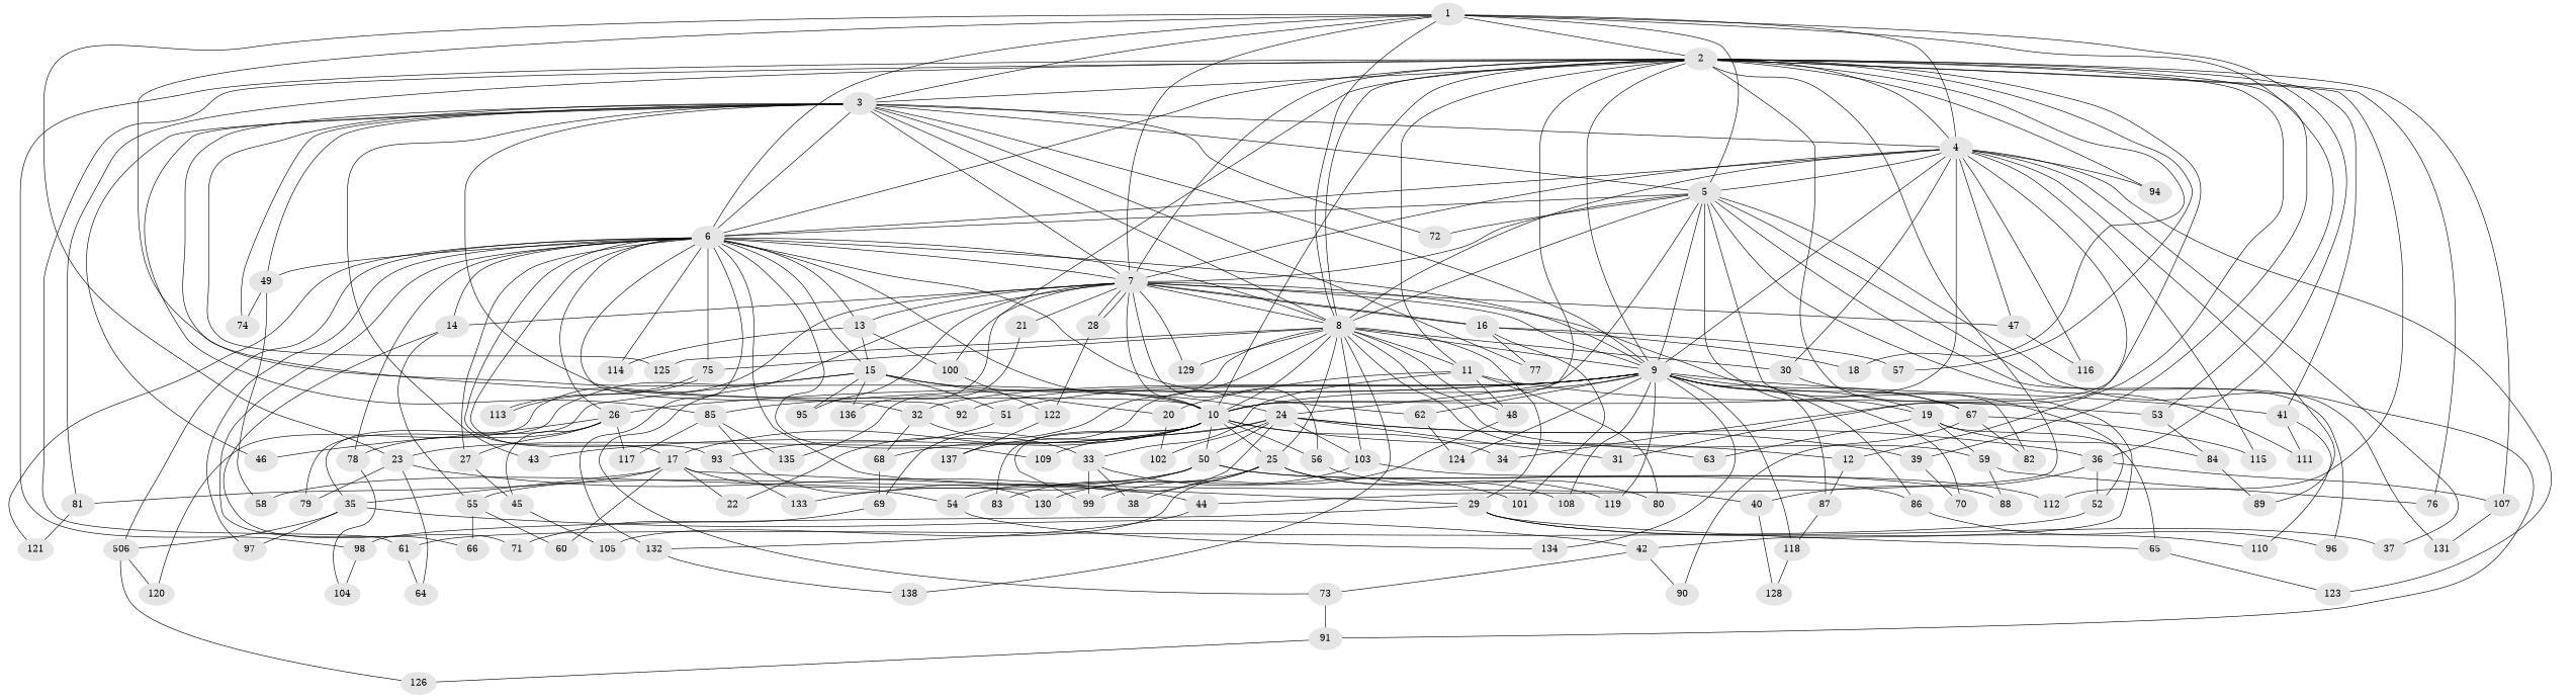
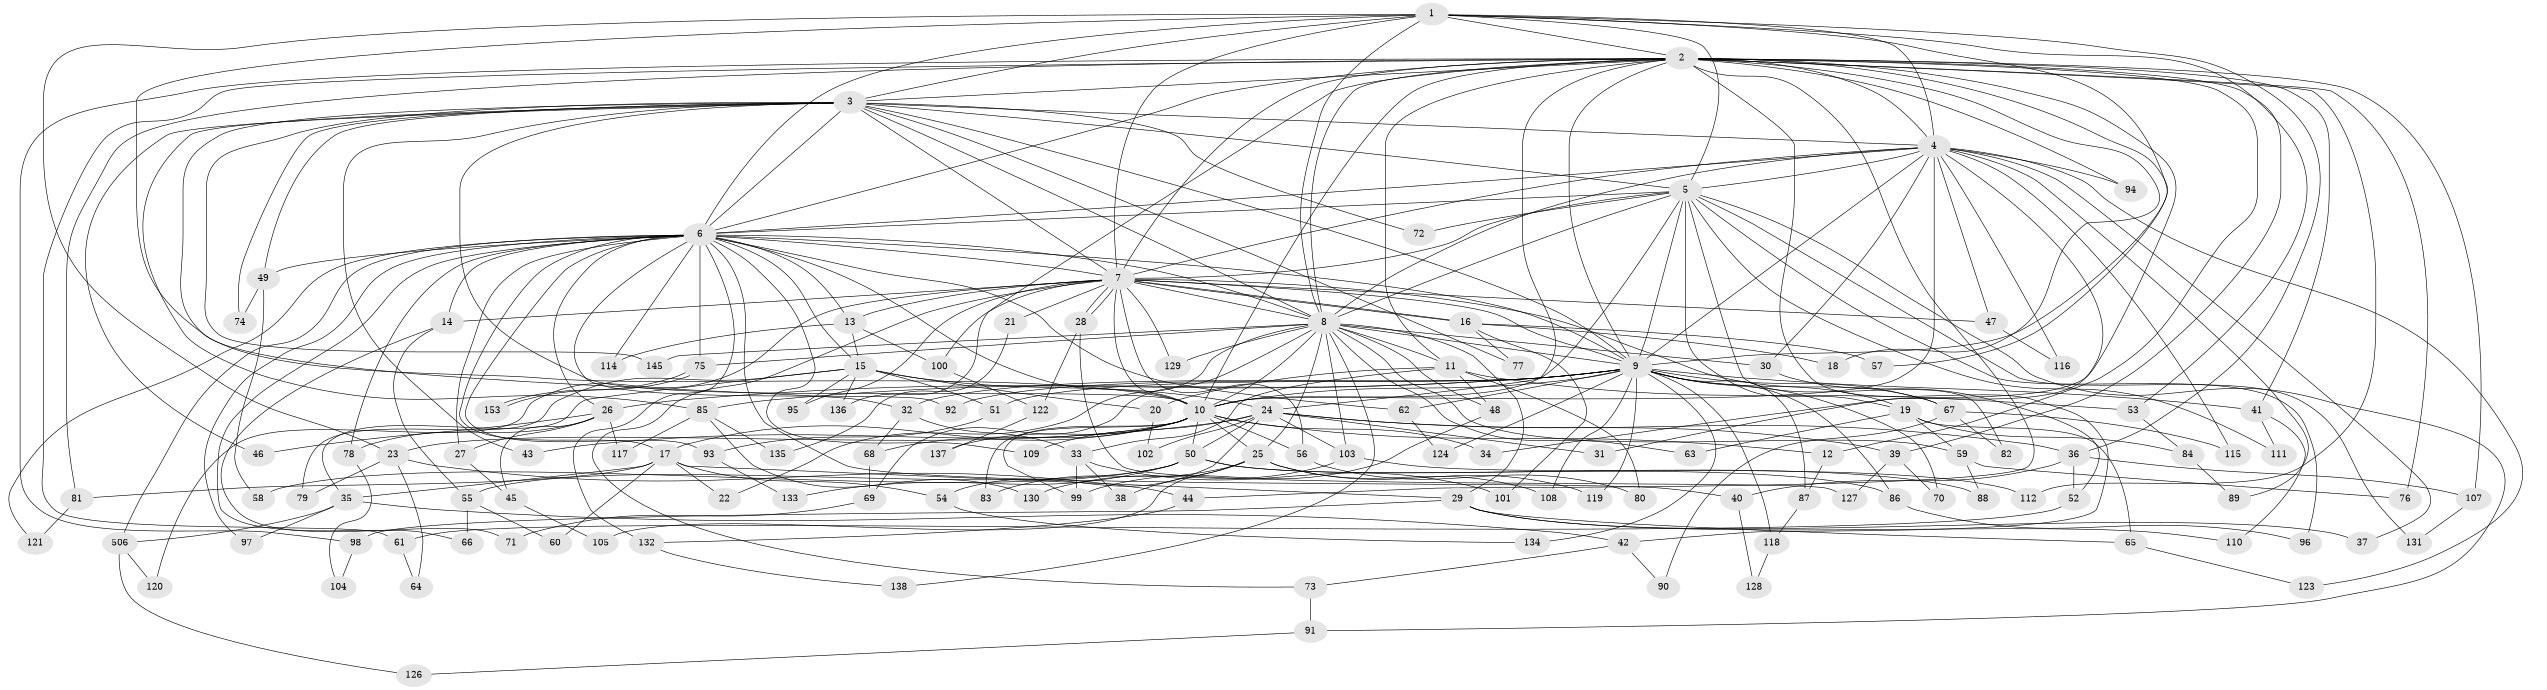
  graph {
    node [color=gray90 style=filled]
    1
    2
    3
    4
    5
    6
    7
    8
    9
    10
    23
    36
    53
    11
    12
    18
    24
    34
    39
    41
    42
    44
    57
    61
    76
    81
    94
    98
    107
    112
    136
    32
    43
    46
    49
    72
    74
    77
    85
-   125
+   125 [label=145]
    30
    31
    37
    47
    89
    115
    116
    123
    19
    82
    91
    96
    111
    131
    13
    14
    15
    17
    26
    27
    40
    62
    66
    75
    78
    92
    93
    97
    n69 [label=506]
    109
    114
    121
    132
    16
    21
    28
    56
    67
    73
    95
    100
    120
    129
    22
    25
    29
    48
    59
    63
    69
    103
    138
    51
    70
    86
    87
    108
    118
    119
    124
    134
    50
    68
    83
    137
    99
    79
    64
    52
    84
    20
    33
    80
    54
    102
+   127
    110
    90
    104
    58
    135
    117
    130
    65
    126
    55
    71
    35
    60
    45
    128
-   113
+   113 [label=153]
    133
    101
    122
    38
    105
    88
    1 -- 2
    1 -- 3
    1 -- 4
    1 -- 5
    1 -- 6
    1 -- 7
    1 -- 8
+   1 -- 9
    1 -- 10
    1 -- 23
    1 -- 36
    1 -- 53
    2 -- 3
    2 -- 4
    2 -- 6
    2 -- 7
    2 -- 8
    2 -- 9
    2 -- 10
    2 -- 11
    2 -- 12
    2 -- 18
    2 -- 24
    2 -- 34
    2 -- 39
    2 -- 41
    2 -- 42
    2 -- 44
    2 -- 57
    2 -- 61
    2 -- 76
    2 -- 81
    2 -- 94
    2 -- 98
    2 -- 107
    2 -- 112
    2 -- 136
    3 -- 4
    3 -- 5
    3 -- 6
    3 -- 7
    3 -- 8
    3 -- 9
    3 -- 10
    3 -- 32
    3 -- 43
    3 -- 46
    3 -- 49
    3 -- 72
    3 -- 74
    3 -- 77
    3 -- 85
    3 -- 125
    4 -- 5
    4 -- 6
    4 -- 7
    4 -- 8
    4 -- 9
    4 -- 10
    4 -- 94
    4 -- 30
    4 -- 31
    4 -- 37
    4 -- 47
    4 -- 89
    4 -- 115
    4 -- 116
    4 -- 123
    5 -- 6
    5 -- 7
    5 -- 8
    5 -- 9
    5 -- 10
    5 -- 72
    5 -- 19
    5 -- 82
    5 -- 91
    5 -- 96
    5 -- 111
    5 -- 131
    6 -- 7
    6 -- 8
    6 -- 9
    6 -- 10
    6 -- 49
    6 -- 13
    6 -- 14
    6 -- 15
    6 -- 17
    6 -- 26
    6 -- 27
    6 -- 40
    6 -- 62
    6 -- 66
    6 -- 75
    6 -- 78
    6 -- 92
    6 -- 93
    6 -- 97
    6 -- n69
    6 -- 109
    6 -- 114
    6 -- 121
    6 -- 132
    7 -- 8
    7 -- 9
    7 -- 10
    7 -- 47
    7 -- 13
    7 -- 14
    7 -- 16
    7 -- 16
    7 -- 21
    7 -- 28
    7 -- 28
    7 -- 56
    7 -- 67
    7 -- 73
    7 -- 95
    7 -- 100
    7 -- 120
    7 -- 129
    8 -- 9
    8 -- 10
    8 -- 11
    8 -- 125
    8 -- 30
    8 -- 75
    8 -- 129
    8 -- 22
    8 -- 25
    8 -- 29
    8 -- 48
    8 -- 59
    8 -- 63
    8 -- 69
    8 -- 103
    8 -- 138
    9 -- 10
    9 -- 41
    9 -- 32
    9 -- 85
    9 -- 19
    9 -- 26
    9 -- 62
    9 -- 92
    9 -- 67
    9 -- 51
    9 -- 70
    9 -- 86
    9 -- 87
    9 -- 108
    9 -- 118
    9 -- 119
    9 -- 124
    9 -- 134
    10 -- 23
    10 -- 12
    10 -- 34
    10 -- 17
    10 -- 56
    10 -- 25
    10 -- 50
    10 -- 68
    10 -- 83
    10 -- 137
    10 -- 99
    23 -- 44
    23 -- 79
    23 -- 64
    36 -- 107
    36 -- 40
    36 -- 52
    53 -- 84
    11 -- 53
    11 -- 48
    11 -- 20
    11 -- 33
    11 -- 80
    12 -- 87
    24 -- 36
    24 -- 39
    24 -- 43
    24 -- 31
    24 -- 109
    24 -- 103
    24 -- 50
    24 -- 54
    24 -- 102
    39 -- 70
+   39 -- 127
    41 -- 111
    41 -- 110
    42 -- 73
    42 -- 90
    44 -- 132
    61 -- 64
    81 -- 121
    98 -- 104
    107 -- 131
    32 -- 68
    32 -- 33
    49 -- 74
    49 -- 58
    85 -- 135
    85 -- 117
    85 -- 130
    30 -- 52
    47 -- 116
    19 -- 59
    19 -- 63
    19 -- 84
    19 -- 65
    91 -- 126
    13 -- 15
    13 -- 114
    13 -- 100
    14 -- 55
    14 -- 71
    15 -- 24
    15 -- 136
    15 -- 95
    15 -- 51
    15 -- 79
    15 -- 20
    15 -- 35
    17 -- 81
    17 -- 22
    17 -- 29
    17 -- 54
    17 -- 35
    17 -- 60
    26 -- 46
    26 -- 27
    26 -- 78
    26 -- 117
    26 -- 45
    27 -- 45
    40 -- 128
    62 -- 124
    75 -- 113
    75 -- 113
    78 -- 104
    93 -- 133
    n69 -- 120
    n69 -- 126
    132 -- 138
    16 -- 18
    16 -- 57
    16 -- 77
    16 -- 101
    21 -- 135
+   28 -- 127
    28 -- 122
    56 -- 80
    67 -- 115
    67 -- 82
    67 -- 90
    73 -- 91
    100 -- 122
    25 -- 108
    25 -- 119
    25 -- 83
    25 -- 38
    25 -- 105
    29 -- 98
    29 -- 37
    29 -- 110
    29 -- 65
    48 -- 99
    59 -- 76
    59 -- 88
    69 -- 71
    103 -- 112
    103 -- 130
    51 -- 93
    86 -- 96
    87 -- 118
    118 -- 128
    50 -- 86
    50 -- 58
    50 -- 55
    50 -- 133
    50 -- 88
    68 -- 69
    52 -- 61
    84 -- 89
    20 -- 102
    33 -- 99
    33 -- 101
    33 -- 38
    54 -- 134
    65 -- 123
    55 -- 66
    55 -- 60
    35 -- 42
    35 -- 97
    35 -- n69
    45 -- 105
    122 -- 137
  }
